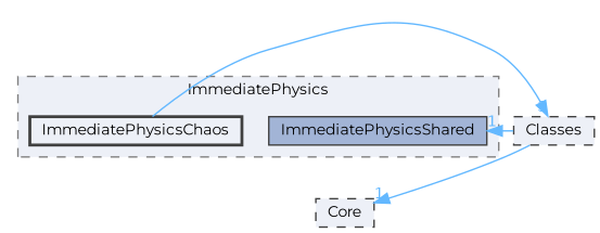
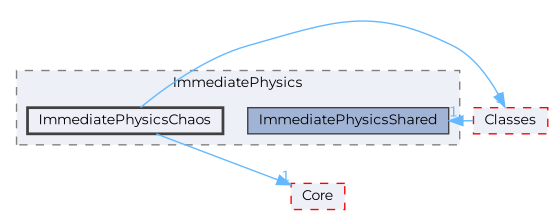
  digraph {
    compound=true
    fontname=Montserrat
    node [color=grey25 fillcolor="#edf0f7" fontname=Montserrat fontsize=10 shape=box style="filled,dashed"]
    edge [color=steelblue1 fontcolor=steelblue1 fontname=Montserrat fontsize=10 headlabel=1 labeldistance=1.5 labelfontname=Helvetica labelfontsize=10]
    n1 [fillcolor="#a2b4d6" height=0.2 label=ImmediatePhysicsShared style=filled width=0.4]
    n2 [height=0.2 label=ImmediatePhysicsChaos style="filled,bold" width=0.4]
-   n3 [height=0.2 label=Core width=0.4]
-   n4 [height=0.2 label=Classes width=0.4]
+   n3 [color=red height=0.2 label=Core width=0.4]
+   n4 [color=red height=0.2 label=Classes width=0.4]
    subgraph cluster_1 {
      bgcolor="#edf0f7"
      fontsize=10
      label=ImmediatePhysics
      pencolor=grey50
      style="filled,dashed"
      n1
      n2
    }
-   n4 -> n3
+   n2 -> n3
    n2 -> n4 [headlabel=3]
    n4 -> n1
  }
